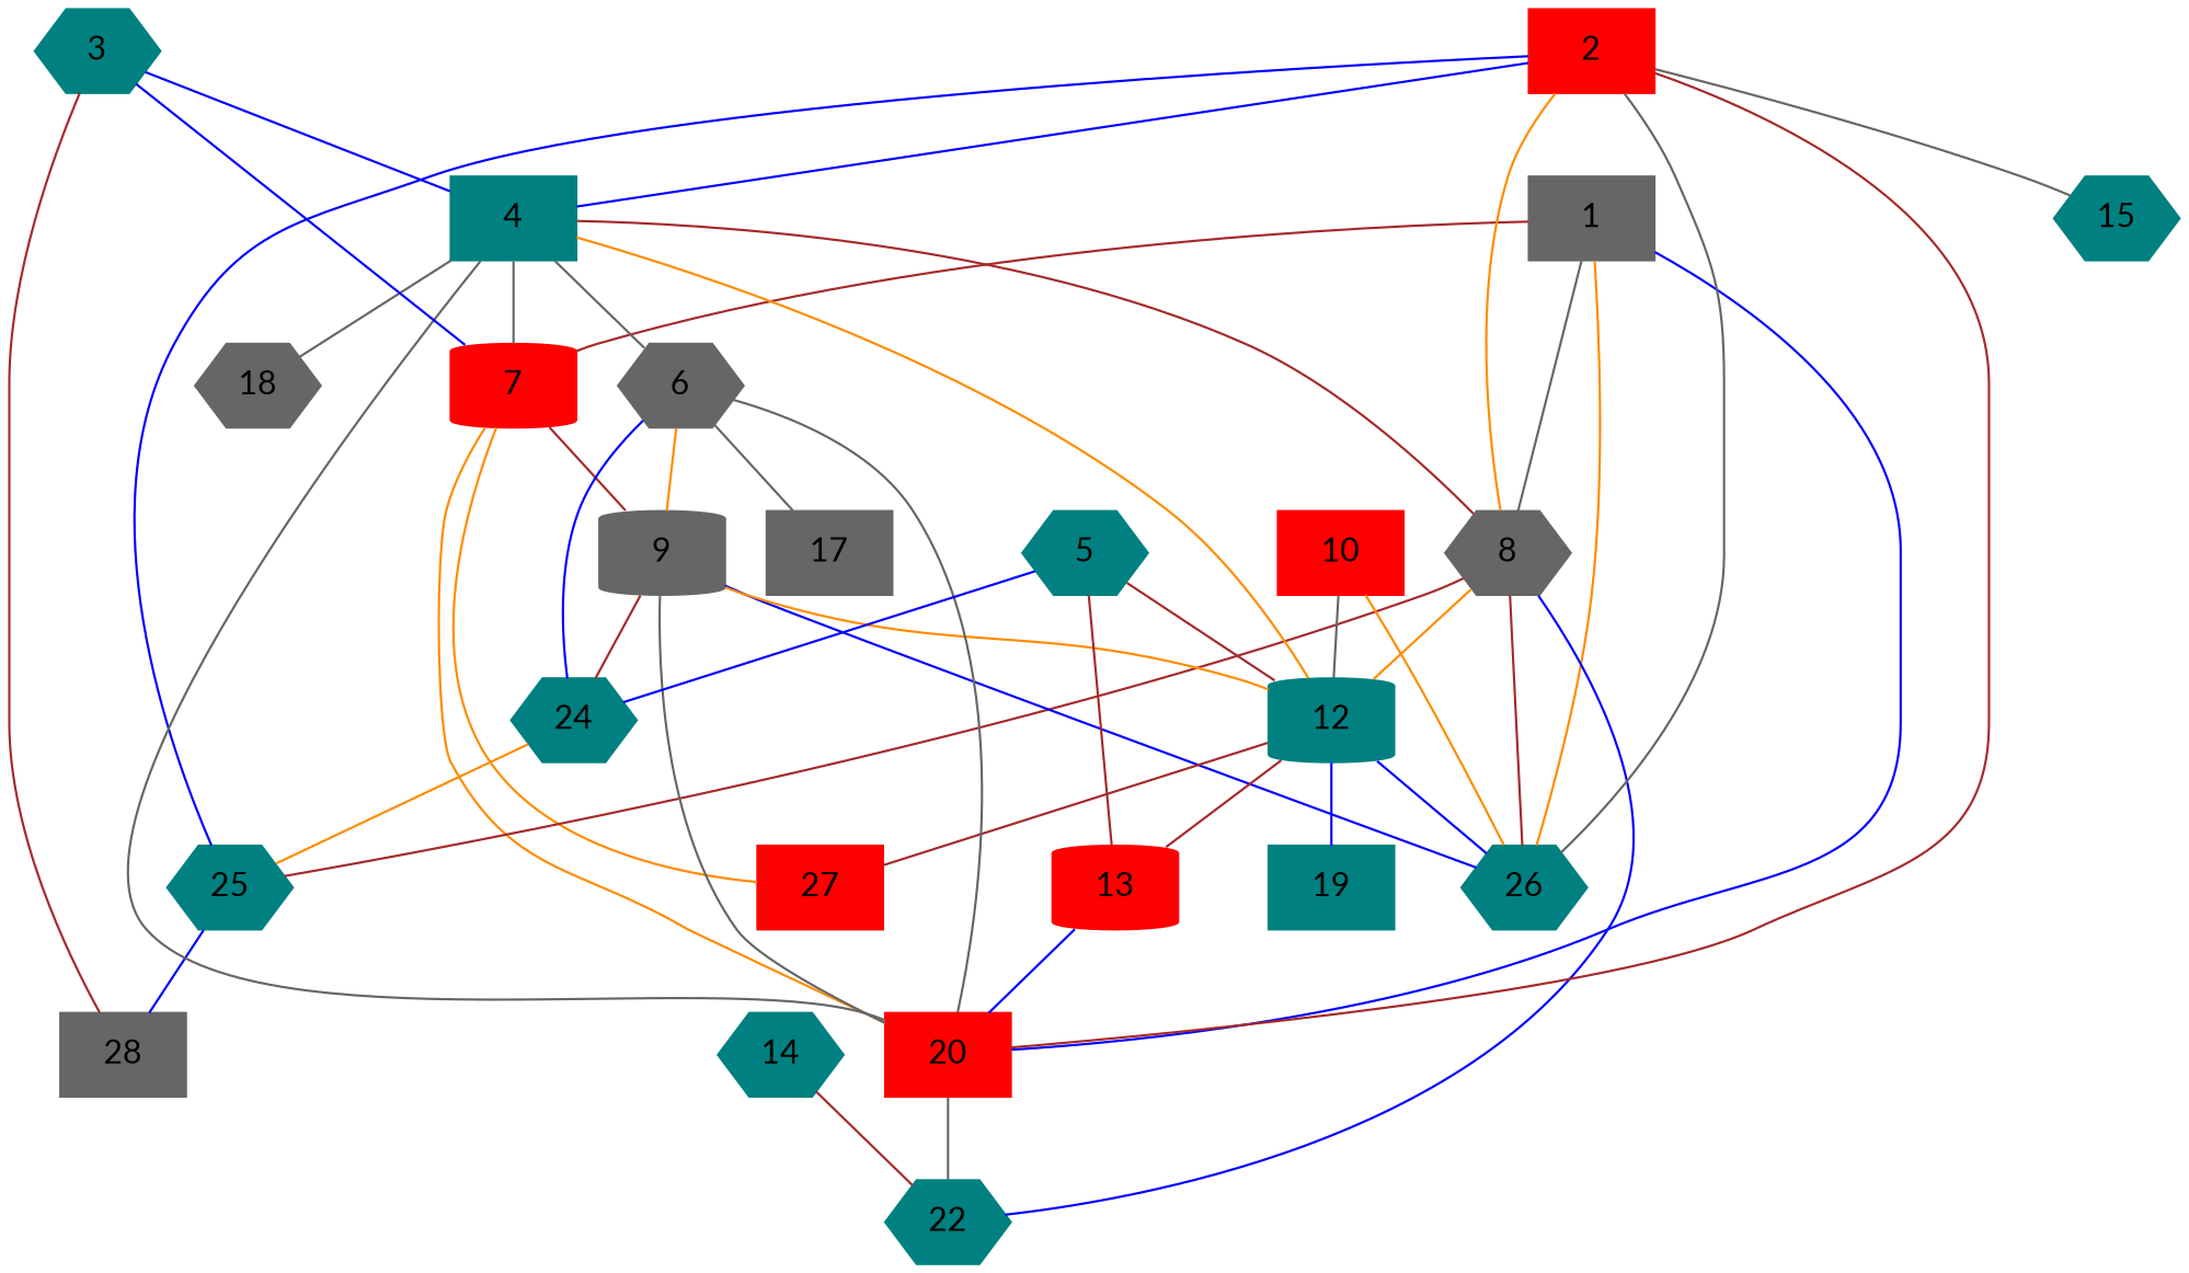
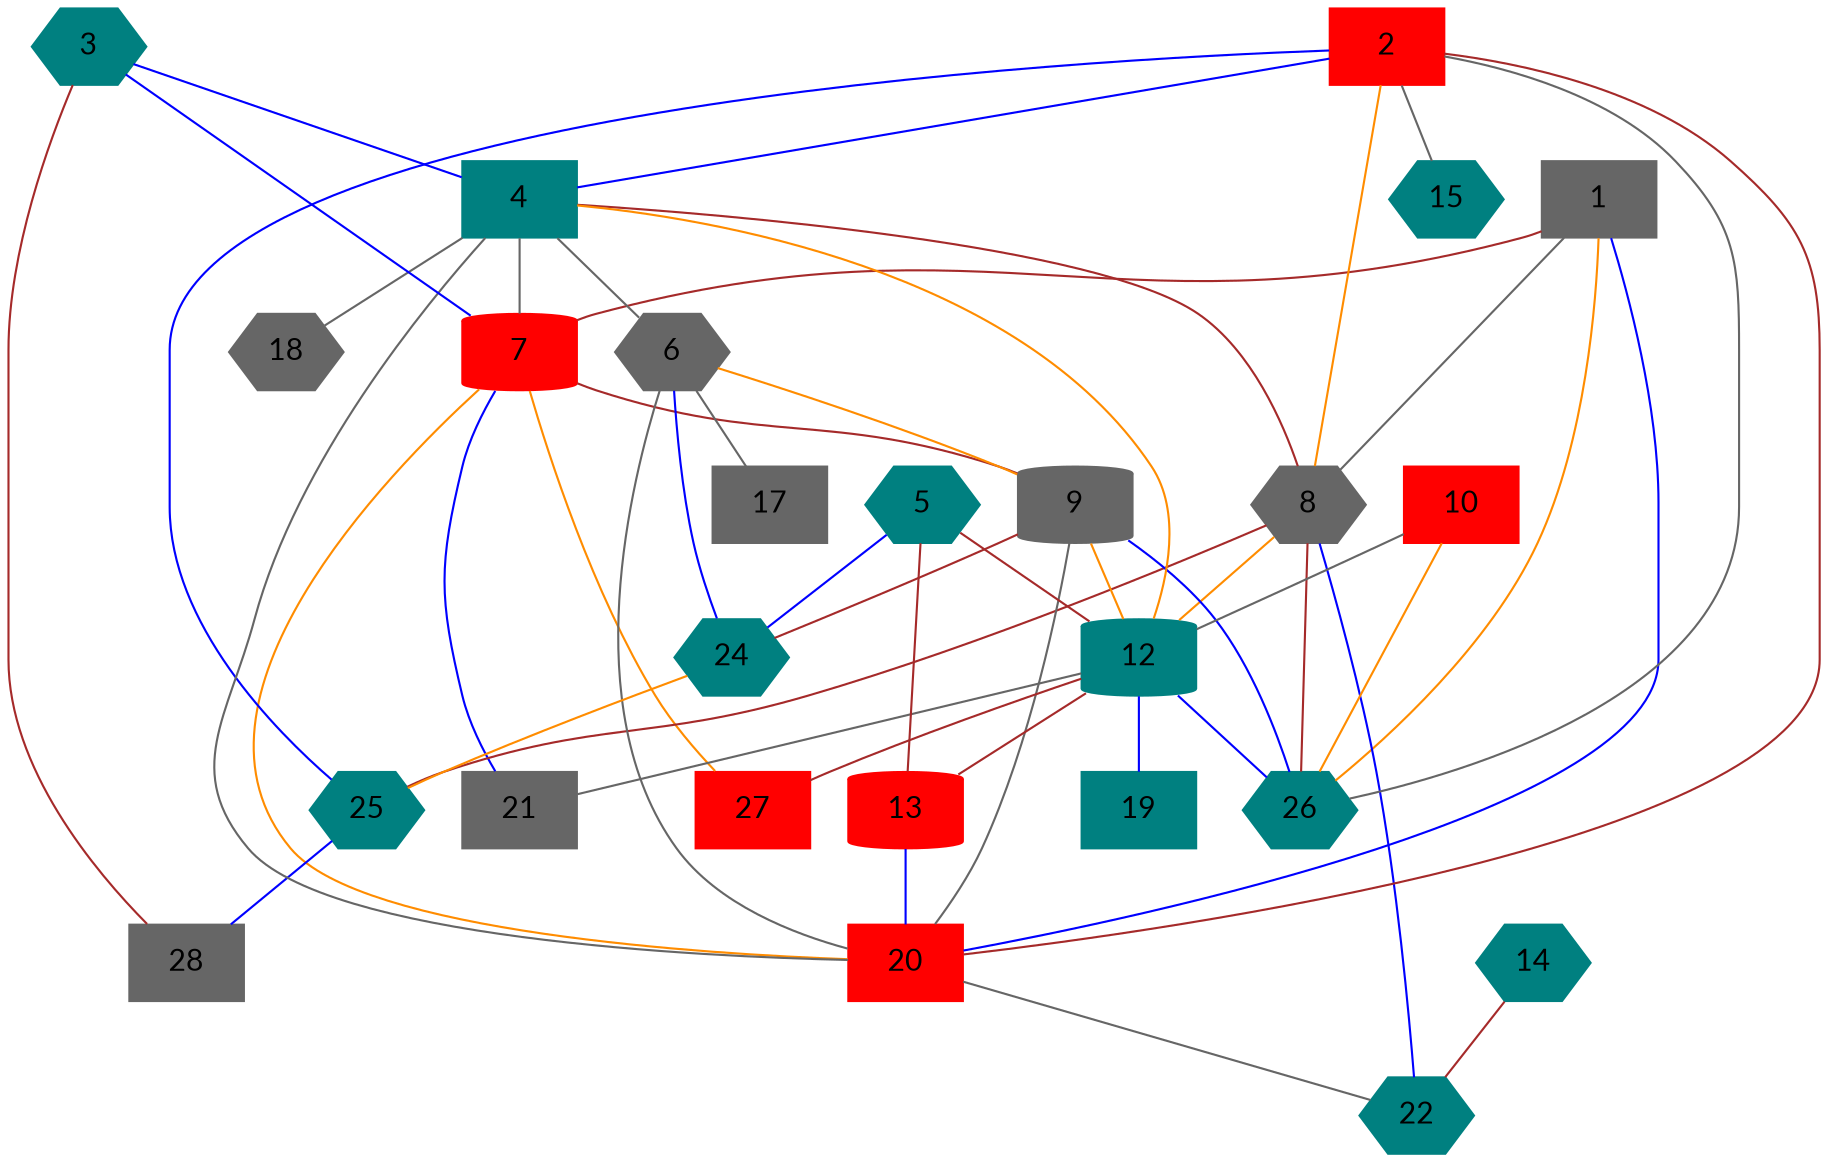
  graph {
    fontname=Lato
    node [color=teal fontname=Lato shape=hexagon style=filled]
    edge [color=blue fontname=Lato weight=1.0]
    1 [color=gray40 shape=box]
    7 [color=red shape=cylinder]
    8 [color=gray40]
    20 [color=red shape=box]
    26
    9 [color=gray40 shape=cylinder]
+   21 [color=gray40 shape=box]
    27 [color=red shape=box]
    25
    12 [shape=cylinder]
    22
    2 [color=red shape=box]
    4 [shape=box]
    15
    6 [color=gray40]
    18 [color=gray40]
    28 [color=gray40 shape=box]
    3
    24
    17 [color=gray40 shape=box]
    13 [color=red shape=cylinder]
    19 [shape=box]
    5
    10 [color=red shape=box]
    14
    1 -- 7 [color=brown]
    1 -- 8 [color=gray40]
    1 -- 20
    1 -- 26 [color=darkorange]
    7 -- 20 [color=darkorange weight=2.0]
    7 -- 9 [color=brown]
+   7 -- 21
    7 -- 27 [color=darkorange weight=2.0]
    8 -- 26 [color=brown]
    8 -- 25 [color=brown]
    8 -- 12 [color=darkorange]
    8 -- 22
    20 -- 22 [color=gray40]
    9 -- 20 [color=gray40]
    9 -- 26
    9 -- 12 [color=darkorange]
    9 -- 24 [color=brown]
    25 -- 28
    12 -- 26
+   12 -- 21 [color=gray40]
    12 -- 27 [color=brown]
    12 -- 13 [color=brown]
    12 -- 19 [weight=4.0]
    2 -- 8 [color=darkorange]
    2 -- 20 [color=brown]
    2 -- 26 [color=gray40]
    2 -- 25
    2 -- 4
    2 -- 15 [color=gray40]
    4 -- 7 [color=gray40 weight=2.0]
    4 -- 8 [color=brown]
    4 -- 20 [color=gray40]
    4 -- 12 [color=darkorange]
    4 -- 6 [color=gray40]
    4 -- 18 [color=gray40]
    6 -- 20 [color=gray40]
    6 -- 9 [color=darkorange]
    6 -- 24
    6 -- 17 [color=gray40]
    3 -- 7
    3 -- 4
    3 -- 28 [color=brown]
    24 -- 25 [color=darkorange]
    13 -- 20
    5 -- 12 [color=brown]
    5 -- 24
    5 -- 13 [color=brown weight=2.0]
    10 -- 26 [color=darkorange]
    10 -- 12 [color=gray40]
    14 -- 22 [color=brown]
  }
